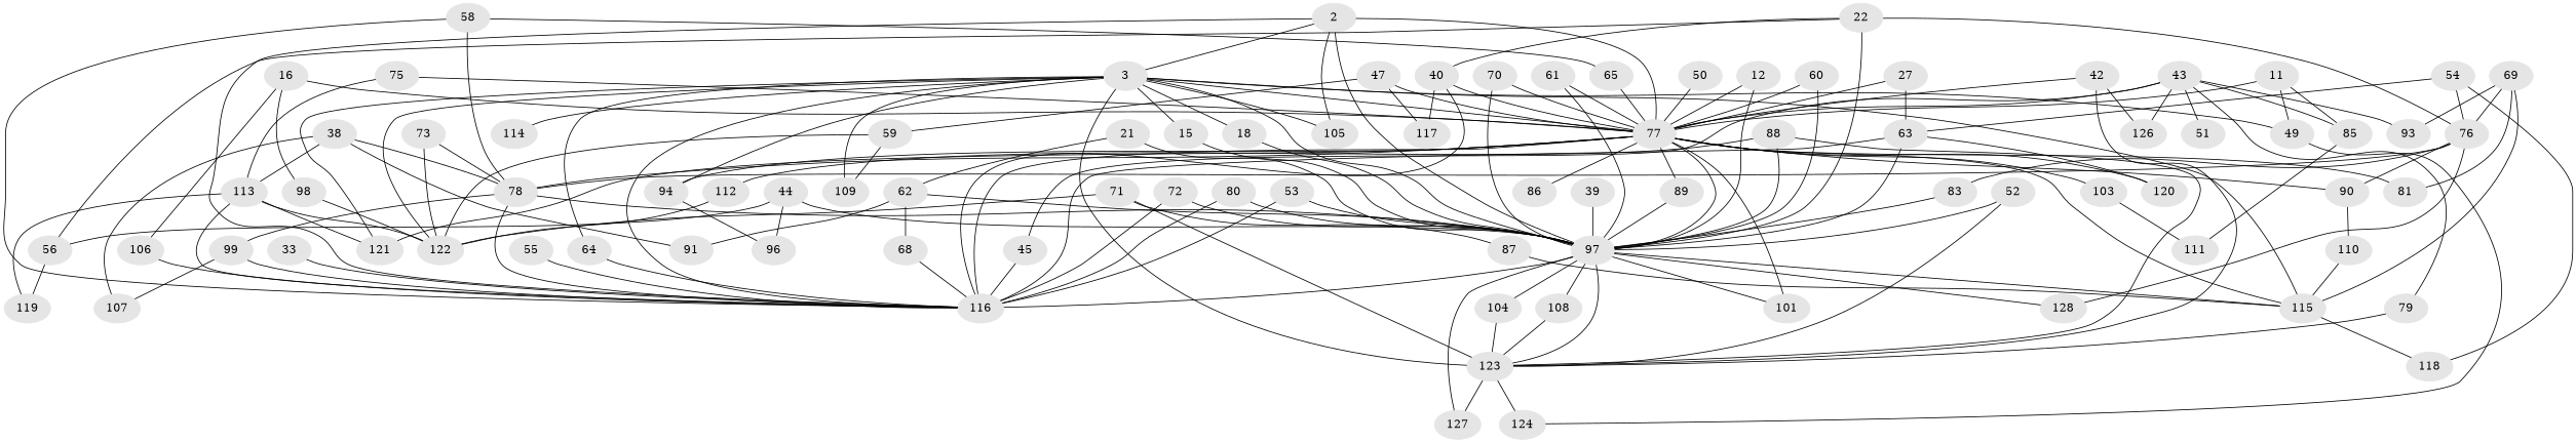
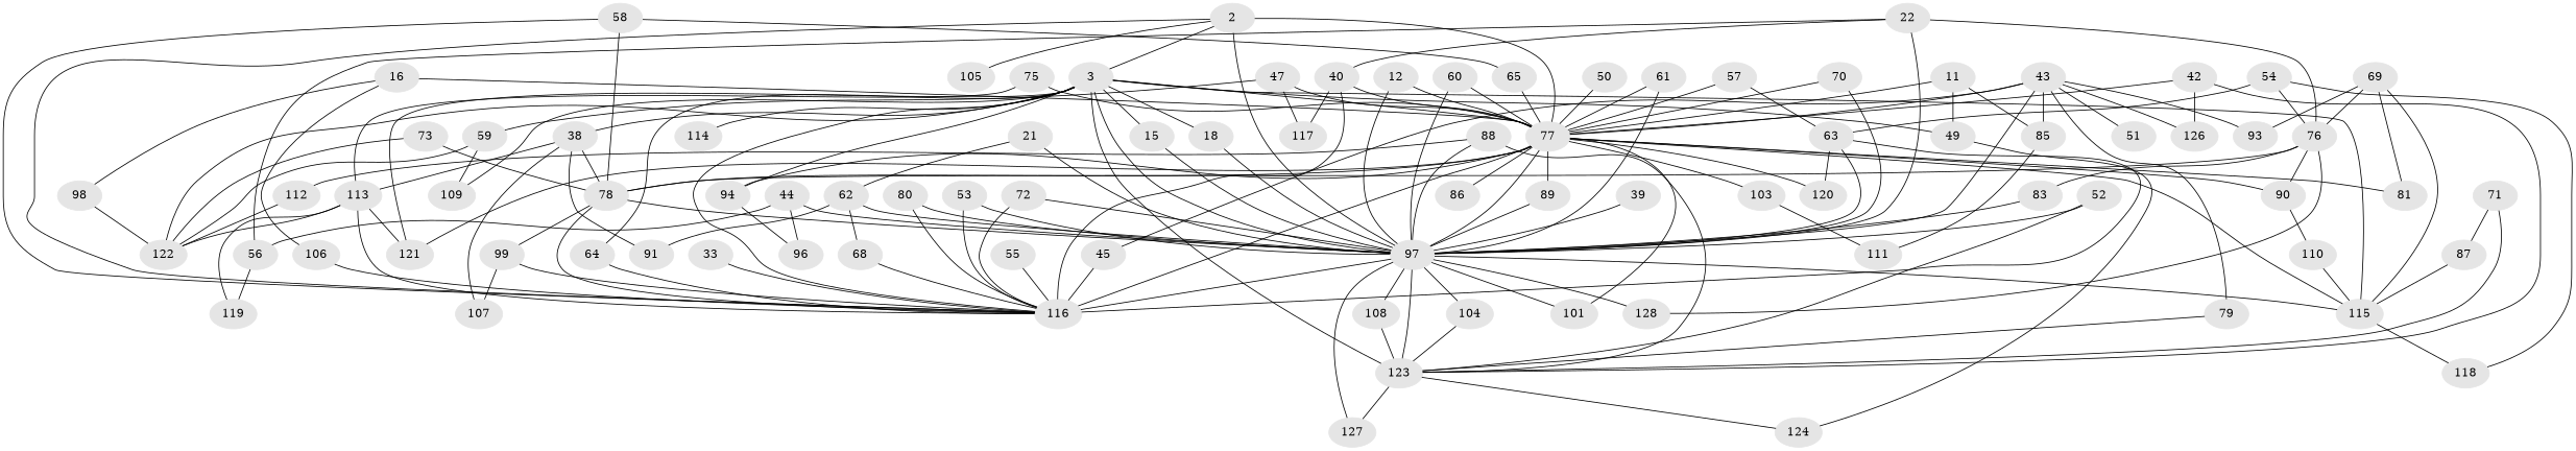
  graph {
    node [color=gray90 style=filled]
    2
    3
    77 [super="+26+8"]
    97 [super="+41+92"]
    105 [super="+100"]
    116 [super="+102"]
    15
    18
    49
    64
    94 [super="+20"]
    109
    114
    115 [super="+30+82"]
    121 [super="+36"]
    122 [super="+25"]
    123 [super="+95+84"]
    78 [super="+67"]
    120
    81
    90
    86
    89
    101
    103
    128
    104
    108
    127
    124
    96
    118
    11
    85
    111
    12
    16
    98
    106
    21
    62
    91
    68
    40 [super="+29"]
    117
    22
    56
    76 [super="+34"]
    119
    83
    33
    99
    38
    107
    113 [super="+27"]
    39
    42
    126
    43 [super="+31"]
    45
    51
    79
    93
    44
    47
    59
    50
    52
    53 [super="+37"]
    63 [super="+13"]
    54
    55
-   57 [label=27]
+   57
    58
    65
    60 [super="+19"]
    61 [super="+46"]
    69
    70
    71
    87
    72
    73
    75
    110
    80
    88
    112
    2 -- 3
    2 -- 77 [weight=4]
    2 -- 97 [weight=2]
    2 -- 105 [weight=2]
    2 -- 116 [weight=2]
    3 -- 77 [weight=5]
    3 -- 97 [weight=4]
-   3 -- 105
+   3 -- 38
    3 -- 116 [weight=2]
    3 -- 15
    3 -- 18
    3 -- 49
    3 -- 64
    3 -- 94 [weight=2]
    3 -- 109
    3 -- 114
    3 -- 115 [weight=2]
    3 -- 121
    3 -- 122 [weight=2]
    3 -- 123 [weight=6]
    77 -- 97 [weight=10]
    77 -- 116 [weight=12]
    77 -- 94
    77 -- 115 [weight=2]
    77 -- 121
    77 -- 78 [weight=3]
    77 -- 120
    77 -- 81
    77 -- 90
    77 -- 86
    77 -- 89
    77 -- 101
    77 -- 103 [weight=2]
    97 -- 116 [weight=4]
    97 -- 115
    97 -- 123
    97 -- 101
    97 -- 128
    97 -- 104
    97 -- 108
    97 -- 127
    15 -- 97
    18 -- 97
    49 -- 124
    64 -- 116
    94 -- 96
    115 -- 118
    123 -- 127
    123 -- 124
    78 -- 97 [weight=2]
    78 -- 116
    78 -- 99
    90 -- 110
    89 -- 97
    103 -- 111
    104 -- 123
    108 -- 123
    11 -- 77 [weight=2]
    11 -- 49
    11 -- 85
    85 -- 111
    12 -- 77
    12 -- 97
    16 -- 77 [weight=2]
    16 -- 98
    16 -- 106
    98 -- 122
    106 -- 116
    21 -- 97 [weight=2]
    21 -- 62
    62 -- 97
    62 -- 91
    62 -- 68
    68 -- 116
    40 -- 77
    40 -- 116
    40 -- 117
    22 -- 97 [weight=2]
    22 -- 40
    22 -- 56
    22 -- 76
    56 -- 119
    76 -- 78 [weight=2]
    76 -- 90
    76 -- 128
    76 -- 83
    83 -- 97
    33 -- 116
    99 -- 116
    99 -- 107
    38 -- 78
    38 -- 91
    38 -- 107
    38 -- 113
    113 -- 116
    113 -- 121
    113 -- 122 [weight=2]
    113 -- 119
    39 -- 97 [weight=2]
    42 -- 77
    42 -- 123
    42 -- 126
    43 -- 77 [weight=2]
+   43 -- 97
    43 -- 85
    43 -- 126
    43 -- 45
    43 -- 51
    43 -- 79
    43 -- 93
    45 -- 116
    79 -- 123
    44 -- 97 [weight=2]
    44 -- 96
    44 -- 56
    47 -- 77 [weight=2]
    47 -- 117
    47 -- 59
    59 -- 109
    59 -- 122
    50 -- 77
    52 -- 97
    52 -- 123
    53 -- 97
    53 -- 116 [weight=2]
    63 -- 97
    63 -- 116
    63 -- 120
    54 -- 118
    54 -- 76
    54 -- 63
    55 -- 116 [weight=2]
    57 -- 77
    57 -- 63
    58 -- 116
    58 -- 78
    58 -- 65
    65 -- 77
    60 -- 77
    60 -- 97 [weight=2]
    61 -- 77
    61 -- 97 [weight=2]
    69 -- 115
    69 -- 81
    69 -- 76
    69 -- 93
    70 -- 77
    70 -- 97
-   71 -- 122
    71 -- 123
    71 -- 87
    87 -- 115
    72 -- 97
    72 -- 116
    73 -- 122
    73 -- 78
    75 -- 77
    75 -- 113
    110 -- 115
    80 -- 97
    80 -- 116
    88 -- 97
    88 -- 123
    88 -- 112
    112 -- 122
  }
